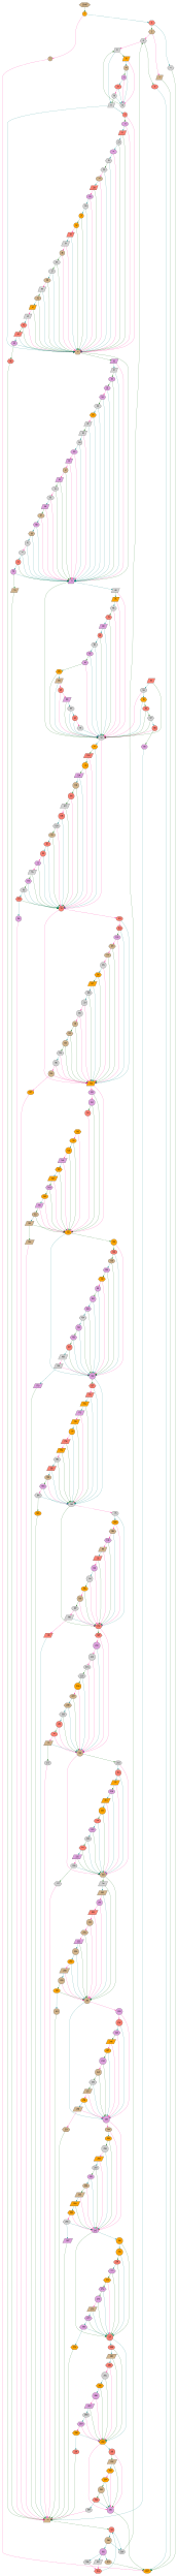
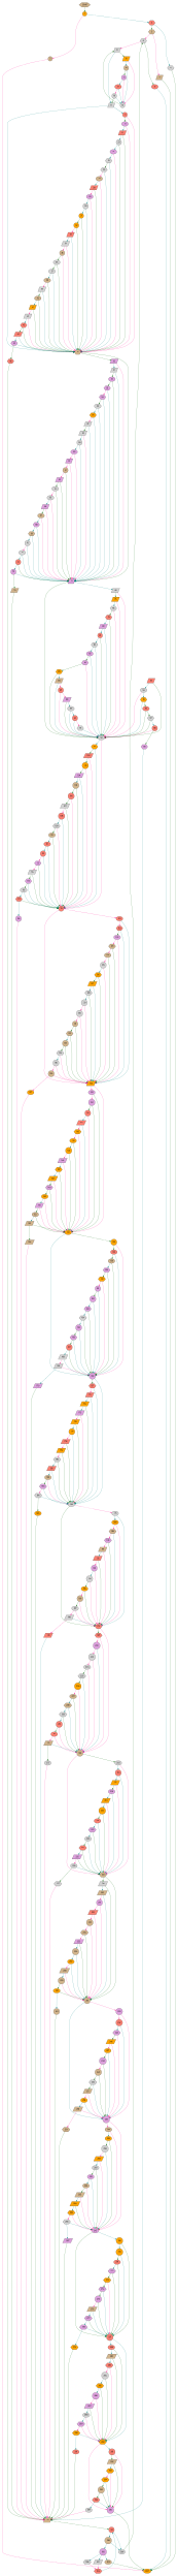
  digraph {
    fontname=Montserrat
    node [fillcolor=lightgrey fontname=Montserrat shape=hexagon style=filled]
    edge [color=teal fontname=Montserrat]
    n1 [fillcolor=tan label=START]
    1 [fillcolor=orange shape=circle]
    2 [fillcolor=salmon]
    3 [fillcolor=tan shape=circle]
    n5 [fillcolor=orange label=EXIT shape=ellipse]
    4
    5 [fillcolor=tan]
    6
    7 [fillcolor=tan shape=parallelogram]
    8 [shape=parallelogram]
    9 [fillcolor=salmon shape=ellipse]
    10 [fillcolor=orange shape=parallelogram]
    11 [shape=parallelogram]
    14 [fillcolor=tan shape=circle]
    15 [shape=circle]
    12 [fillcolor=tan]
    13 [fillcolor=salmon shape=circle]
    16 [fillcolor=plum shape=circle]
    20 [fillcolor=plum shape=parallelogram]
    21 [fillcolor=plum shape=parallelogram]
    19 [fillcolor=plum shape=ellipse]
    51 [shape=parallelogram]
    49 [shape=parallelogram]
    50 [shape=ellipse]
    22 [fillcolor=salmon shape=parallelogram]
    17 [fillcolor=salmon shape=ellipse]
    18 [shape=circle]
    23 [shape=circle]
    52 [fillcolor=plum shape=ellipse]
    75 [fillcolor=orange shape=parallelogram]
    76 [fillcolor=salmon shape=circle]
    77 [fillcolor=orange]
    24 [fillcolor=plum shape=ellipse]
    25
    26
    27 [fillcolor=tan shape=ellipse]
    28 [fillcolor=salmon shape=parallelogram]
    29 [fillcolor=plum shape=ellipse]
    30 [shape=circle]
    31 [fillcolor=orange shape=circle]
    32 [fillcolor=orange shape=circle]
    33 [fillcolor=salmon shape=parallelogram]
    34 [shape=parallelogram]
    35 [fillcolor=tan shape=circle]
    36 [shape=ellipse]
    37 [shape=ellipse]
    38 [fillcolor=tan shape=ellipse]
    39 [shape=parallelogram]
    40 [fillcolor=tan shape=ellipse]
    41 [fillcolor=orange shape=parallelogram]
    42 [shape=parallelogram]
    43 [fillcolor=salmon]
    44 [fillcolor=salmon shape=parallelogram]
    45 [fillcolor=plum]
    46 [fillcolor=salmon]
    47 [fillcolor=tan shape=parallelogram]
    48 [fillcolor=salmon shape=circle]
    298 [fillcolor=tan shape=circle]
    n59 [label=599 shape=ellipse]
    300 [fillcolor=plum shape=circle]
    78
    101 [fillcolor=salmon shape=ellipse]
    102 [fillcolor=orange shape=parallelogram]
    100 [fillcolor=salmon shape=parallelogram]
    53 [fillcolor=plum]
    54 [fillcolor=plum]
    55 [shape=ellipse]
    56 [fillcolor=orange]
    57 [shape=parallelogram]
    58 [shape=parallelogram]
    59 [shape=circle]
    60 [fillcolor=plum shape=ellipse]
    61 [fillcolor=plum shape=parallelogram]
    62 [fillcolor=tan shape=circle]
    63 [fillcolor=plum shape=parallelogram]
    64 [shape=ellipse]
    65 [shape=ellipse]
    66 [fillcolor=plum shape=parallelogram]
    67 [fillcolor=tan shape=ellipse]
    68 [fillcolor=plum]
    69 [fillcolor=tan]
    70 [shape=circle]
    71 [shape=ellipse]
    72 [fillcolor=salmon shape=circle]
    73 [fillcolor=plum shape=circle]
    74 [fillcolor=tan shape=parallelogram]
    79 [fillcolor=salmon]
    119 [fillcolor=salmon]
    120 [fillcolor=plum shape=ellipse]
    121 [fillcolor=orange shape=ellipse]
    103 [fillcolor=orange shape=circle]
    80 [fillcolor=plum shape=parallelogram]
    81 [fillcolor=salmon shape=circle]
    82
    83 [fillcolor=plum shape=ellipse]
    84 [fillcolor=plum]
    85 [fillcolor=orange]
    86 [fillcolor=tan shape=parallelogram]
    87 [fillcolor=salmon shape=circle]
    88 [fillcolor=plum shape=parallelogram]
    89 [shape=ellipse]
    90 [fillcolor=salmon shape=circle]
    91
    93 [fillcolor=salmon shape=parallelogram]
    94 [shape=ellipse]
    95 [fillcolor=orange]
    96 [fillcolor=salmon shape=ellipse]
    97
    98 [fillcolor=salmon shape=circle]
    99 [fillcolor=plum]
    104 [fillcolor=plum shape=parallelogram]
    122 [fillcolor=plum shape=ellipse]
    140 [fillcolor=plum shape=circle]
    138 [fillcolor=plum shape=circle]
    139 [fillcolor=orange shape=circle]
    105 [fillcolor=tan shape=circle]
    106 [fillcolor=salmon shape=circle]
    107 [shape=parallelogram]
    108 [fillcolor=salmon shape=circle]
    109
    110 [fillcolor=tan shape=ellipse]
    111 [fillcolor=salmon shape=ellipse]
    112 [fillcolor=salmon shape=circle]
    113 [fillcolor=plum]
    114 [shape=parallelogram]
    115 [fillcolor=plum]
    116 [shape=ellipse]
    117 [fillcolor=salmon]
    118 [fillcolor=plum shape=circle]
    123 [fillcolor=tan]
    141 [fillcolor=salmon shape=circle]
    156 [shape=ellipse]
    157 [fillcolor=salmon]
    155 [fillcolor=salmon shape=ellipse]
    124 [fillcolor=tan shape=ellipse]
    125 [shape=circle]
    126 [fillcolor=orange]
    127 [fillcolor=orange shape=parallelogram]
    128
    129 [shape=circle]
    130 [shape=circle]
    131 [fillcolor=tan shape=circle]
    132 [fillcolor=tan]
    133 [fillcolor=tan shape=circle]
    134
    135 [shape=circle]
    136 [fillcolor=tan shape=circle]
    137 [fillcolor=orange shape=ellipse]
    172 [fillcolor=salmon]
    173 [shape=ellipse]
    171 [fillcolor=salmon shape=parallelogram]
    158 [fillcolor=tan shape=ellipse]
+   142 [fillcolor=salmon shape=parallelogram]
    143 [fillcolor=orange]
    144 [fillcolor=orange shape=ellipse]
    145 [fillcolor=orange shape=circle]
    146 [fillcolor=plum shape=parallelogram]
    147 [fillcolor=orange]
    148 [fillcolor=orange shape=parallelogram]
    149 [fillcolor=plum]
    150 [fillcolor=orange shape=ellipse]
    151 [fillcolor=plum shape=parallelogram]
    152 [fillcolor=tan shape=ellipse]
    153 [fillcolor=tan shape=parallelogram]
    154 [fillcolor=tan shape=parallelogram]
    159 [fillcolor=plum]
    186 [fillcolor=tan shape=circle]
    187 [fillcolor=salmon]
    188 [fillcolor=orange shape=ellipse]
    174 [fillcolor=orange shape=parallelogram]
    160 [fillcolor=orange]
    161 [fillcolor=plum shape=circle]
    162 [fillcolor=plum shape=circle]
    163 [fillcolor=plum]
    164
    165 [fillcolor=plum shape=circle]
    166 [fillcolor=plum]
    167 [fillcolor=salmon shape=circle]
    168 [shape=parallelogram]
    169 [shape=parallelogram]
    170 [fillcolor=plum shape=parallelogram]
    175 [fillcolor=plum shape=parallelogram]
    201 [fillcolor=tan]
    202 [shape=ellipse]
    200 [fillcolor=plum shape=circle]
    189 [fillcolor=tan]
    176 [fillcolor=orange shape=parallelogram]
    177 [fillcolor=orange shape=circle]
    178 [fillcolor=salmon shape=parallelogram]
    179 [fillcolor=orange shape=parallelogram]
    180
    n192 [fillcolor=salmon label=581 shape=parallelogram]
    182 [fillcolor=tan shape=ellipse]
    183 [fillcolor=plum]
    184
    185 [fillcolor=orange shape=ellipse]
    214 [shape=parallelogram]
    215 [fillcolor=tan shape=circle]
    216 [fillcolor=salmon shape=circle]
    203 [shape=circle]
    190 [fillcolor=plum]
    191 [fillcolor=tan shape=parallelogram]
    192 [fillcolor=salmon shape=parallelogram]
    193 [fillcolor=plum shape=circle]
    194 [shape=circle]
    195 [fillcolor=orange shape=ellipse]
    196 [fillcolor=tan shape=circle]
    197 [shape=ellipse]
    198 [shape=parallelogram]
    199 [fillcolor=salmon shape=parallelogram]
    204 [shape=ellipse]
    230 [fillcolor=tan shape=parallelogram]
    228 [fillcolor=plum shape=circle]
    229 [fillcolor=plum shape=circle]
    217 [fillcolor=orange shape=parallelogram]
    205
    206 [fillcolor=orange shape=circle]
    207 [fillcolor=tan shape=ellipse]
    208 [fillcolor=tan]
    209
    210 [fillcolor=salmon shape=circle]
    211 [fillcolor=salmon shape=ellipse]
    212 [fillcolor=tan shape=parallelogram]
    213 [shape=ellipse]
    231 [fillcolor=plum shape=circle]
    243 [fillcolor=plum shape=ellipse]
    244 [fillcolor=tan shape=ellipse]
    242 [fillcolor=salmon shape=circle]
    218 [fillcolor=plum shape=ellipse]
    219 [fillcolor=orange shape=parallelogram]
    220 [fillcolor=orange shape=circle]
    221 [fillcolor=salmon shape=ellipse]
    222 [fillcolor=plum]
    223 [shape=ellipse]
    224 [fillcolor=salmon]
    225 [fillcolor=plum shape=parallelogram]
    226 [shape=ellipse]
    227
    256 [fillcolor=orange shape=circle]
    257 [fillcolor=salmon shape=circle]
    255 [fillcolor=orange shape=ellipse]
    245 [fillcolor=plum]
    232 [fillcolor=salmon shape=parallelogram]
    233 [fillcolor=tan shape=circle]
    234 [fillcolor=tan]
    235 [fillcolor=plum shape=parallelogram]
    236 [fillcolor=tan shape=circle]
    237 [fillcolor=orange shape=ellipse]
    238 [fillcolor=tan shape=parallelogram]
    239 [fillcolor=tan shape=circle]
    240 [fillcolor=orange shape=ellipse]
    241 [fillcolor=tan shape=circle]
    246 [fillcolor=orange shape=parallelogram]
    270 [fillcolor=orange shape=circle]
    268 [fillcolor=salmon shape=ellipse]
    269 [fillcolor=orange]
    258 [shape=circle]
    247 [fillcolor=orange shape=ellipse]
    248 [fillcolor=plum shape=circle]
    249 [fillcolor=tan shape=circle]
    250
    251 [fillcolor=tan shape=parallelogram]
    252 [fillcolor=orange shape=ellipse]
    253 [fillcolor=tan shape=parallelogram]
    254 [fillcolor=tan]
    259 [fillcolor=orange shape=parallelogram]
    271 [fillcolor=salmon shape=ellipse]
    280 [fillcolor=tan shape=parallelogram]
    281 [fillcolor=salmon shape=circle]
    282 [fillcolor=plum shape=circle]
    260 [shape=ellipse]
    261 [fillcolor=plum shape=ellipse]
    262 [fillcolor=tan shape=ellipse]
    263 [fillcolor=tan shape=parallelogram]
    264 [fillcolor=orange shape=parallelogram]
    265 [fillcolor=orange]
    266
    267 [fillcolor=plum shape=parallelogram]
    283 [fillcolor=salmon]
    292 [fillcolor=tan shape=parallelogram]
    272 [fillcolor=plum]
    273 [fillcolor=orange]
    274 [fillcolor=plum]
    275 [fillcolor=plum shape=circle]
    276 [fillcolor=tan shape=parallelogram]
    277 [fillcolor=plum]
    278 [fillcolor=plum]
    279 [fillcolor=orange]
    284 [shape=circle]
    293 [fillcolor=orange]
    285 [fillcolor=orange]
    286 [fillcolor=plum shape=circle]
    287 [fillcolor=plum shape=parallelogram]
    288 [shape=ellipse]
    289 [fillcolor=plum]
    290 [fillcolor=orange]
    291 [fillcolor=salmon shape=ellipse]
    294 [fillcolor=orange]
    295 [fillcolor=tan shape=circle]
    296 [fillcolor=salmon]
    297 [shape=ellipse]
    301 [shape=parallelogram]
    302 [fillcolor=tan shape=ellipse]
    n304 [label=306]
    304 [fillcolor=salmon]
    n1 -> 1 [color=darkgreen]
    1 -> 2
    1 -> 3 [color=deeppink]
    2 -> 4
    2 -> 5 [color=darkgreen]
    3 -> n5 [color=deeppink]
    4 -> n5 [color=darkgreen]
    5 -> 6 [color=deeppink]
    5 -> 7 [color=deeppink]
    6 -> 8 [color=deeppink]
    6 -> 9 [color=darkgreen]
    7 -> n5 [color=darkgreen]
    8 -> 10 [color=darkgreen]
    8 -> 11
    9 -> n5
    10 -> 14
    10 -> 15 [color=deeppink]
    11 -> 12
    11 -> 13
    14 -> 15
    14 -> 16 [color=darkgreen]
    15 -> 8 [color=darkgreen]
    12 -> 20 [color=darkgreen]
    12 -> 21 [color=darkgreen]
    13 -> 12 [color=deeppink]
    13 -> 19 [color=darkgreen]
    16 -> 15 [color=deeppink]
    16 -> 17
    20 -> 21 [color=deeppink]
    20 -> 51
    21 -> 49
    21 -> 50 [color=darkgreen]
    19 -> 12 [color=deeppink]
    19 -> 22
    51 -> 21
    51 -> 52 [color=darkgreen]
    49 -> 50 [color=deeppink]
    49 -> 75 [color=darkgreen]
    50 -> 76 [color=deeppink]
    50 -> 77
    22 -> 12 [color=darkgreen]
    22 -> 23
    17 -> 15
    17 -> 18 [color=deeppink]
    18 -> 11 [color=darkgreen]
    18 -> 15
    23 -> 12 [color=darkgreen]
    23 -> 24
    52 -> 21 [color=darkgreen]
    52 -> 53 [color=darkgreen]
    75 -> 50 [color=deeppink]
    75 -> 78
    76 -> 101 [color=deeppink]
    76 -> 102 [color=deeppink]
    77 -> 76
    77 -> 100 [color=darkgreen]
    24 -> 12 [color=deeppink]
    24 -> 25
    25 -> 12
    25 -> 26 [color=darkgreen]
    26 -> 12
    26 -> 27 [color=deeppink]
    27 -> 12 [color=deeppink]
    27 -> 28
    28 -> 12 [color=darkgreen]
    28 -> 29 [color=deeppink]
    29 -> 12 [color=deeppink]
    29 -> 30
    30 -> 12
    30 -> 31
    31 -> 12 [color=darkgreen]
    31 -> 32 [color=darkgreen]
    32 -> 12 [color=darkgreen]
    32 -> 33 [color=deeppink]
    33 -> 12
    33 -> 34
    34 -> 12 [color=deeppink]
    34 -> 35 [color=deeppink]
    35 -> 12 [color=deeppink]
    35 -> 36 [color=darkgreen]
    36 -> 12 [color=darkgreen]
    36 -> 37 [color=darkgreen]
    37 -> 12
    37 -> 38
    38 -> 12 [color=darkgreen]
    38 -> 39 [color=deeppink]
    39 -> 12
    39 -> 40 [color=darkgreen]
    40 -> 12 [color=darkgreen]
    40 -> 41
    41 -> 12 [color=darkgreen]
    41 -> 42 [color=deeppink]
    42 -> 12 [color=deeppink]
    42 -> 43
    43 -> 12 [color=darkgreen]
    43 -> 44 [color=darkgreen]
    44 -> 12
    44 -> 45
    45 -> 12
    45 -> 46 [color=darkgreen]
    46 -> 47 [color=darkgreen]
    47 -> 48 [color=darkgreen]
    48 -> 298
    48 -> n59
    298 -> n59
    298 -> 300
    n59 -> 6 [color=darkgreen]
    300 -> 301
    300 -> 302
    300 -> n304
    78 -> 50 [color=deeppink]
    78 -> 79 [color=darkgreen]
    101 -> 102
    101 -> 119 [color=deeppink]
    102 -> 120 [color=deeppink]
    102 -> 121 [color=deeppink]
    100 -> 76 [color=deeppink]
    100 -> 103 [color=darkgreen]
    53 -> 21
    53 -> 54 [color=deeppink]
    54 -> 21
    54 -> 55 [color=darkgreen]
    55 -> 21
    55 -> 56
    56 -> 21
    56 -> 57 [color=deeppink]
    57 -> 21
    57 -> 58 [color=darkgreen]
    58 -> 21 [color=deeppink]
    58 -> 59
    59 -> 21
    59 -> 60
    60 -> 21 [color=deeppink]
    60 -> 61 [color=deeppink]
    61 -> 21 [color=deeppink]
    61 -> 62 [color=deeppink]
    62 -> 21 [color=darkgreen]
    62 -> 63 [color=deeppink]
    63 -> 21 [color=darkgreen]
    63 -> 64 [color=darkgreen]
    64 -> 21 [color=darkgreen]
    64 -> 65 [color=deeppink]
    65 -> 21 [color=deeppink]
    65 -> 66
    66 -> 21 [color=deeppink]
    66 -> 67 [color=darkgreen]
    67 -> 21 [color=deeppink]
    67 -> 68
    68 -> 21
    68 -> 69
    69 -> 21
    69 -> 70
    70 -> 21
    70 -> 71 [color=deeppink]
    71 -> 21
    71 -> 72
    72 -> 21 [color=darkgreen]
    72 -> 73
    73 -> 21
    73 -> 74 [color=darkgreen]
    74 -> 47 [color=darkgreen]
    79 -> 50 [color=darkgreen]
    79 -> 80
    119 -> 102
    119 -> 122 [color=darkgreen]
    120 -> 121 [color=darkgreen]
    120 -> 140 [color=deeppink]
    121 -> 138
    121 -> 139 [color=darkgreen]
    103 -> 76 [color=deeppink]
    103 -> 104 [color=darkgreen]
    80 -> 50
    80 -> 81
    81 -> 50 [color=darkgreen]
    81 -> 82
    82 -> 50
    82 -> 83
    83 -> 50
    83 -> 84 [color=darkgreen]
    84 -> 50 [color=deeppink]
    84 -> 85 [color=darkgreen]
    85 -> 50 [color=darkgreen]
    85 -> 86
    86 -> 50
    86 -> 87 [color=deeppink]
    87 -> 50 [color=deeppink]
    87 -> 88 [color=deeppink]
    88 -> 50 [color=darkgreen]
    88 -> 89
    89 -> 50
    89 -> 90
    90 -> 50
    90 -> 91 [color=deeppink]
    91 -> 50
    93 -> 50 [color=darkgreen]
    93 -> 94
    94 -> 50 [color=deeppink]
    94 -> 95
    95 -> 50
    95 -> 96 [color=darkgreen]
    96 -> 50 [color=darkgreen]
    96 -> 97 [color=darkgreen]
    97 -> 50 [color=darkgreen]
    97 -> 98
    98 -> 50 [color=deeppink]
    98 -> 99 [color=darkgreen]
    99 -> 47
    104 -> 76
    104 -> 105
    122 -> 102 [color=deeppink]
    122 -> 123 [color=deeppink]
    140 -> 121 [color=darkgreen]
    140 -> 141 [color=darkgreen]
    138 -> 156
    138 -> 157 [color=darkgreen]
    139 -> 138 [color=deeppink]
    139 -> 155 [color=darkgreen]
    105 -> 76 [color=darkgreen]
    105 -> 106 [color=darkgreen]
    106 -> 76 [color=deeppink]
    106 -> 107 [color=darkgreen]
    107 -> 76 [color=darkgreen]
    107 -> 108 [color=deeppink]
    108 -> 76
    108 -> 109
    109 -> 76 [color=deeppink]
    109 -> 110 [color=darkgreen]
    110 -> 76 [color=darkgreen]
    110 -> 111
    111 -> 76
    111 -> 112
    112 -> 76
    112 -> 113 [color=deeppink]
    113 -> 76 [color=darkgreen]
    113 -> 114 [color=deeppink]
    114 -> 76 [color=darkgreen]
    114 -> 115 [color=darkgreen]
    115 -> 76
    115 -> 116 [color=darkgreen]
    116 -> 76
    116 -> 117
    117 -> 76 [color=darkgreen]
    117 -> 118
    118 -> 47 [color=deeppink]
    123 -> 102 [color=darkgreen]
    123 -> 124 [color=deeppink]
    141 -> 121 [color=deeppink]
+   141 -> 142
    156 -> 172 [color=darkgreen]
    156 -> 173 [color=deeppink]
    157 -> 156
    157 -> 171 [color=deeppink]
    155 -> 138
    155 -> 158 [color=darkgreen]
    124 -> 102 [color=darkgreen]
    124 -> 125 [color=deeppink]
    125 -> 102 [color=deeppink]
    125 -> 126
    126 -> 102 [color=darkgreen]
    126 -> 127 [color=darkgreen]
    127 -> 102
    127 -> 128
    128 -> 102 [color=darkgreen]
    128 -> 129
    129 -> 102 [color=deeppink]
    129 -> 130 [color=deeppink]
    130 -> 102 [color=deeppink]
    130 -> 131 [color=deeppink]
    131 -> 102 [color=darkgreen]
    131 -> 132 [color=darkgreen]
    132 -> 102 [color=darkgreen]
    132 -> 133
    133 -> 102 [color=darkgreen]
    133 -> 134 [color=darkgreen]
    134 -> 102 [color=deeppink]
    134 -> 135
    135 -> 102 [color=deeppink]
    135 -> 136 [color=deeppink]
    136 -> 102 [color=deeppink]
    136 -> 137 [color=deeppink]
    137 -> 47 [color=deeppink]
    172 -> 186 [color=deeppink]
    172 -> 187 [color=darkgreen]
    173 -> 172
    173 -> 188
    171 -> 156
    171 -> 174
    158 -> 138 [color=darkgreen]
    158 -> 159
+   142 -> 121
+   142 -> 143 [color=deeppink]
    143 -> 121 [color=deeppink]
    143 -> 144 [color=deeppink]
    144 -> 121 [color=darkgreen]
    144 -> 145
    145 -> 121 [color=darkgreen]
    145 -> 146 [color=deeppink]
    146 -> 121 [color=deeppink]
    146 -> 147
    147 -> 121 [color=darkgreen]
    147 -> 148
    148 -> 121 [color=deeppink]
    148 -> 149 [color=darkgreen]
    149 -> 121 [color=darkgreen]
    149 -> 150 [color=darkgreen]
    150 -> 121 [color=deeppink]
    150 -> 151
    151 -> 121 [color=deeppink]
    151 -> 152 [color=darkgreen]
    152 -> 121 [color=darkgreen]
    152 -> 153
    153 -> 121 [color=darkgreen]
    153 -> 154 [color=darkgreen]
    154 -> 47 [color=deeppink]
    159 -> 138 [color=darkgreen]
    159 -> 160 [color=darkgreen]
    186 -> 201 [color=deeppink]
    186 -> 202 [color=darkgreen]
    187 -> 186 [color=deeppink]
    187 -> 200 [color=deeppink]
    188 -> 172 [color=deeppink]
    188 -> 189 [color=deeppink]
    174 -> 156 [color=darkgreen]
    174 -> 175
    160 -> 138 [color=deeppink]
    160 -> 161 [color=deeppink]
    161 -> 138
    161 -> 162 [color=darkgreen]
    162 -> 138
    162 -> 163
    163 -> 138 [color=darkgreen]
    163 -> 164
    164 -> 138 [color=darkgreen]
    164 -> 165
    165 -> 138
    165 -> 166 [color=darkgreen]
    166 -> 138
    166 -> 167 [color=darkgreen]
    167 -> 138 [color=darkgreen]
    167 -> 168
    168 -> 138
    168 -> 169 [color=deeppink]
    169 -> 138 [color=deeppink]
    169 -> 170
    170 -> 47 [color=darkgreen]
    175 -> 156 [color=deeppink]
    175 -> 176 [color=deeppink]
    201 -> 214 [color=darkgreen]
    201 -> 215 [color=darkgreen]
    202 -> 201 [color=deeppink]
    202 -> 216
    200 -> 186
    200 -> 203 [color=deeppink]
    189 -> 172
    189 -> 190 [color=deeppink]
    176 -> 156 [color=darkgreen]
    176 -> 177
    177 -> 156
    177 -> 178 [color=deeppink]
    178 -> 156 [color=darkgreen]
    178 -> 179 [color=deeppink]
    179 -> 156 [color=darkgreen]
    179 -> 180 [color=deeppink]
    180 -> 156 [color=darkgreen]
    180 -> n192
    n192 -> 156
    n192 -> 182
    182 -> 156 [color=deeppink]
    182 -> 183 [color=darkgreen]
    183 -> 156
    183 -> 184 [color=deeppink]
    184 -> 156
    184 -> 185 [color=darkgreen]
    185 -> 47 [color=darkgreen]
    214 -> 215 [color=darkgreen]
    214 -> 230
    215 -> 228
    215 -> 229 [color=deeppink]
    216 -> 201
    216 -> 217
    203 -> 186 [color=deeppink]
    203 -> 204 [color=deeppink]
    190 -> 172 [color=darkgreen]
    190 -> 191 [color=deeppink]
    191 -> 172 [color=deeppink]
    191 -> 192
    192 -> 172 [color=darkgreen]
    192 -> 193 [color=deeppink]
    193 -> 172 [color=deeppink]
    193 -> 194
    194 -> 172 [color=deeppink]
    194 -> 195 [color=darkgreen]
    195 -> 172 [color=darkgreen]
    195 -> 196 [color=deeppink]
    196 -> 172 [color=deeppink]
    196 -> 197 [color=darkgreen]
    197 -> 172 [color=deeppink]
    197 -> 198 [color=deeppink]
    198 -> 172
    198 -> 199 [color=deeppink]
    199 -> 47
    204 -> 186 [color=deeppink]
    204 -> 205 [color=darkgreen]
    230 -> 215
    230 -> 231 [color=deeppink]
    228 -> 243 [color=deeppink]
    228 -> 244 [color=deeppink]
    229 -> 228 [color=deeppink]
    229 -> 242 [color=deeppink]
    217 -> 201 [color=deeppink]
    217 -> 218 [color=darkgreen]
    205 -> 186
    205 -> 206 [color=darkgreen]
    206 -> 186 [color=deeppink]
    206 -> 207 [color=deeppink]
    207 -> 186 [color=darkgreen]
    207 -> 208
    208 -> 186
    208 -> 209
    209 -> 186 [color=darkgreen]
    209 -> 210
    210 -> 186 [color=deeppink]
    210 -> 211 [color=darkgreen]
    211 -> 186 [color=deeppink]
    211 -> 212 [color=deeppink]
    212 -> 186
    212 -> 213 [color=darkgreen]
    213 -> 47 [color=deeppink]
    231 -> 215 [color=deeppink]
    231 -> 232 [color=deeppink]
    243 -> 256
    243 -> 257 [color=darkgreen]
    244 -> 243 [color=deeppink]
    244 -> 255
    242 -> 228
    242 -> 245
    218 -> 201
    218 -> 219
    219 -> 201 [color=deeppink]
    219 -> 220
    220 -> 201 [color=darkgreen]
    220 -> 221 [color=darkgreen]
    221 -> 201
    221 -> 222
    222 -> 201 [color=darkgreen]
    222 -> 223
    223 -> 201
    223 -> 224 [color=darkgreen]
    224 -> 201 [color=darkgreen]
    224 -> 225
    225 -> 201 [color=darkgreen]
    225 -> 226 [color=deeppink]
    226 -> 201
    226 -> 227 [color=darkgreen]
    227 -> 47 [color=deeppink]
    256 -> 257 [color=darkgreen]
    256 -> 270
    257 -> 268
    257 -> 269
    255 -> 243 [color=darkgreen]
    255 -> 258 [color=darkgreen]
    245 -> 228 [color=deeppink]
    245 -> 246 [color=darkgreen]
    232 -> 215 [color=deeppink]
    232 -> 233 [color=deeppink]
    233 -> 215 [color=deeppink]
    233 -> 234 [color=deeppink]
    234 -> 215 [color=darkgreen]
    234 -> 235 [color=deeppink]
    235 -> 215 [color=darkgreen]
    235 -> 236
    236 -> 215
    236 -> 237
    237 -> 215
    237 -> 238 [color=deeppink]
    238 -> 215 [color=deeppink]
    238 -> 239
    239 -> 215 [color=deeppink]
    239 -> 240 [color=darkgreen]
    240 -> 215 [color=darkgreen]
    240 -> 241
    241 -> 47 [color=darkgreen]
    246 -> 228 [color=deeppink]
    246 -> 247 [color=deeppink]
    270 -> 257
    270 -> 271 [color=darkgreen]
    268 -> 269 [color=darkgreen]
    268 -> 280
    269 -> 281
    269 -> 282 [color=deeppink]
    258 -> 243
    258 -> 259 [color=deeppink]
    247 -> 228
    247 -> 248 [color=darkgreen]
    248 -> 228 [color=darkgreen]
    248 -> 249 [color=deeppink]
    249 -> 228 [color=darkgreen]
    249 -> 250 [color=darkgreen]
    250 -> 228
    250 -> 251 [color=darkgreen]
    251 -> 228 [color=deeppink]
    251 -> 252 [color=deeppink]
    252 -> 228
    252 -> 253
    253 -> 228 [color=deeppink]
    253 -> 254 [color=deeppink]
    254 -> 47 [color=darkgreen]
    259 -> 243 [color=deeppink]
    259 -> 260
    271 -> 257 [color=darkgreen]
    271 -> 272
    280 -> 269 [color=darkgreen]
    280 -> 283
    281 -> 282 [color=deeppink]
    281 -> 292 [color=darkgreen]
    282 -> n5 [color=darkgreen]
    260 -> 243 [color=darkgreen]
    260 -> 261 [color=darkgreen]
    261 -> 243
    261 -> 262
    262 -> 243 [color=deeppink]
    262 -> 263 [color=darkgreen]
    263 -> 243 [color=deeppink]
    263 -> 264
    264 -> 243 [color=darkgreen]
    264 -> 265
    265 -> 243 [color=deeppink]
    265 -> 266 [color=deeppink]
    266 -> 243
    266 -> 267
    267 -> 47 [color=darkgreen]
    283 -> 269 [color=deeppink]
    283 -> 284 [color=deeppink]
    292 -> 282 [color=darkgreen]
    292 -> 293
    272 -> 257 [color=darkgreen]
    272 -> 273 [color=darkgreen]
    273 -> 257 [color=deeppink]
    273 -> 274 [color=darkgreen]
    274 -> 257
    274 -> 275 [color=darkgreen]
    275 -> 257 [color=darkgreen]
    275 -> 276 [color=deeppink]
    276 -> 257
    276 -> 277
    277 -> 257 [color=darkgreen]
    277 -> 278
    278 -> 257
    278 -> 279
    279 -> 47 [color=darkgreen]
    284 -> 269 [color=darkgreen]
    284 -> 285
    293 -> 282 [color=deeppink]
    293 -> 294 [color=deeppink]
    285 -> 269 [color=darkgreen]
    285 -> 286
    286 -> 269 [color=deeppink]
    286 -> 287 [color=deeppink]
    287 -> 269 [color=darkgreen]
    287 -> 288
    288 -> 269 [color=deeppink]
    288 -> 289
    289 -> 269 [color=deeppink]
    289 -> 290 [color=deeppink]
    290 -> 269
    290 -> 291
    291 -> 47 [color=darkgreen]
    294 -> 282
    294 -> 295 [color=darkgreen]
    295 -> 282 [color=darkgreen]
    295 -> 296 [color=darkgreen]
    296 -> 282
    296 -> 297
    297 -> 47 [color=deeppink]
    301 -> 304 [color=deeppink]
    302 -> n5 [color=darkgreen]
    n304 -> 304 [color=deeppink]
    304 -> 48
  }
